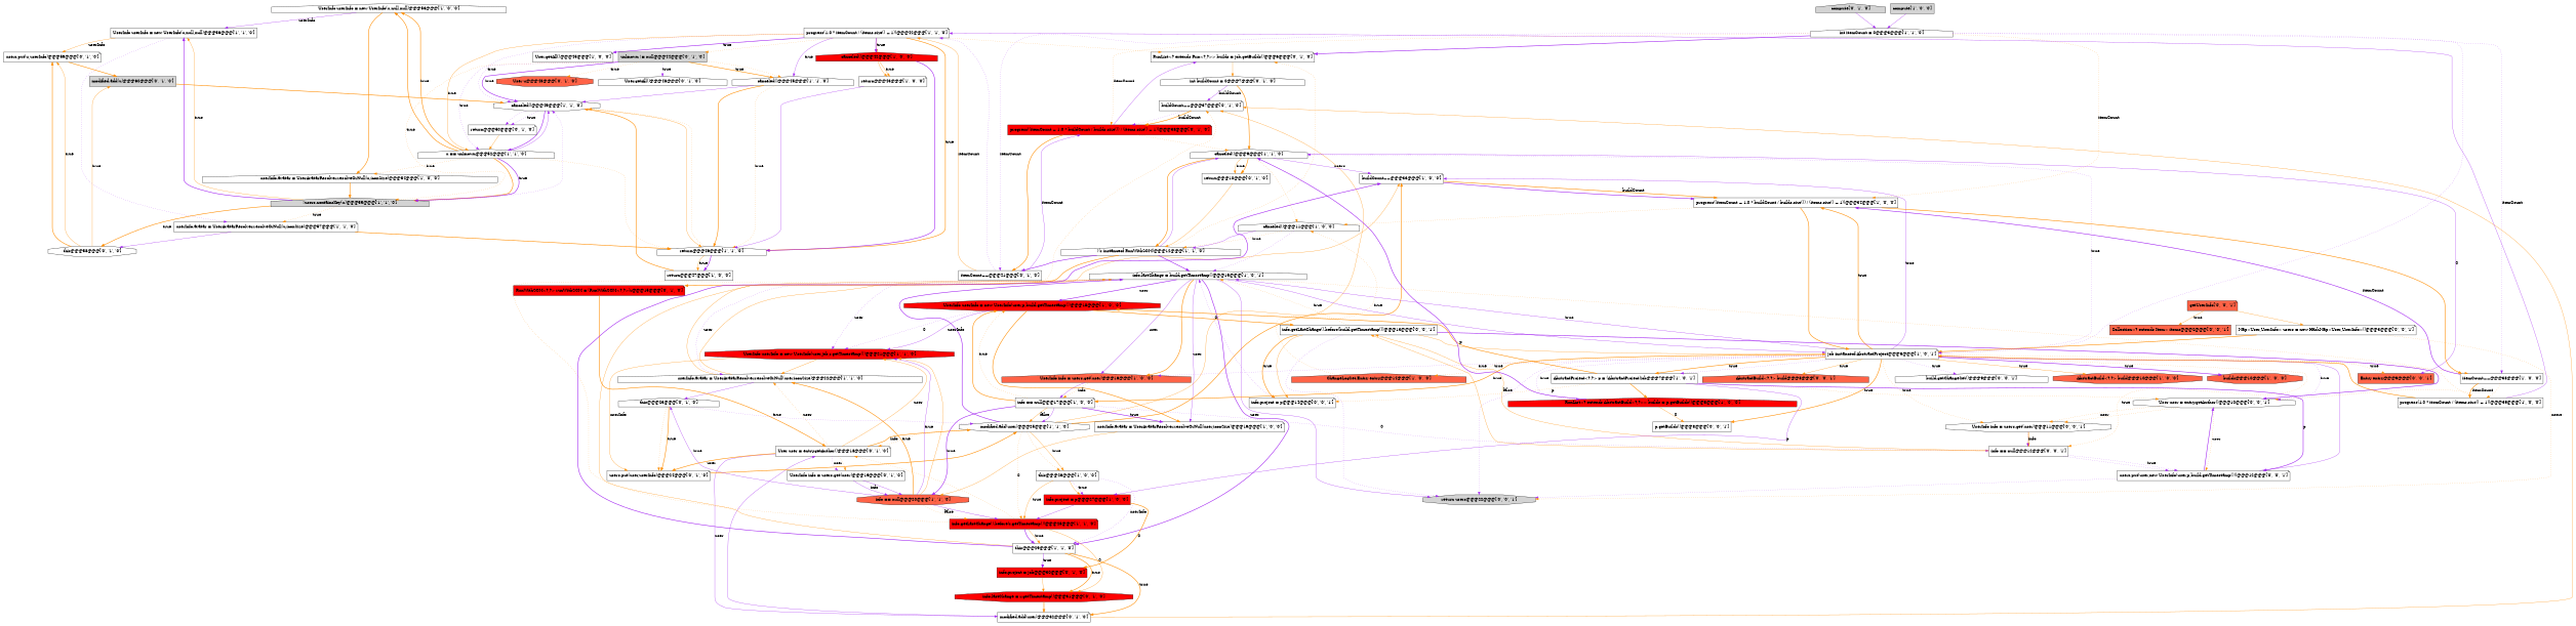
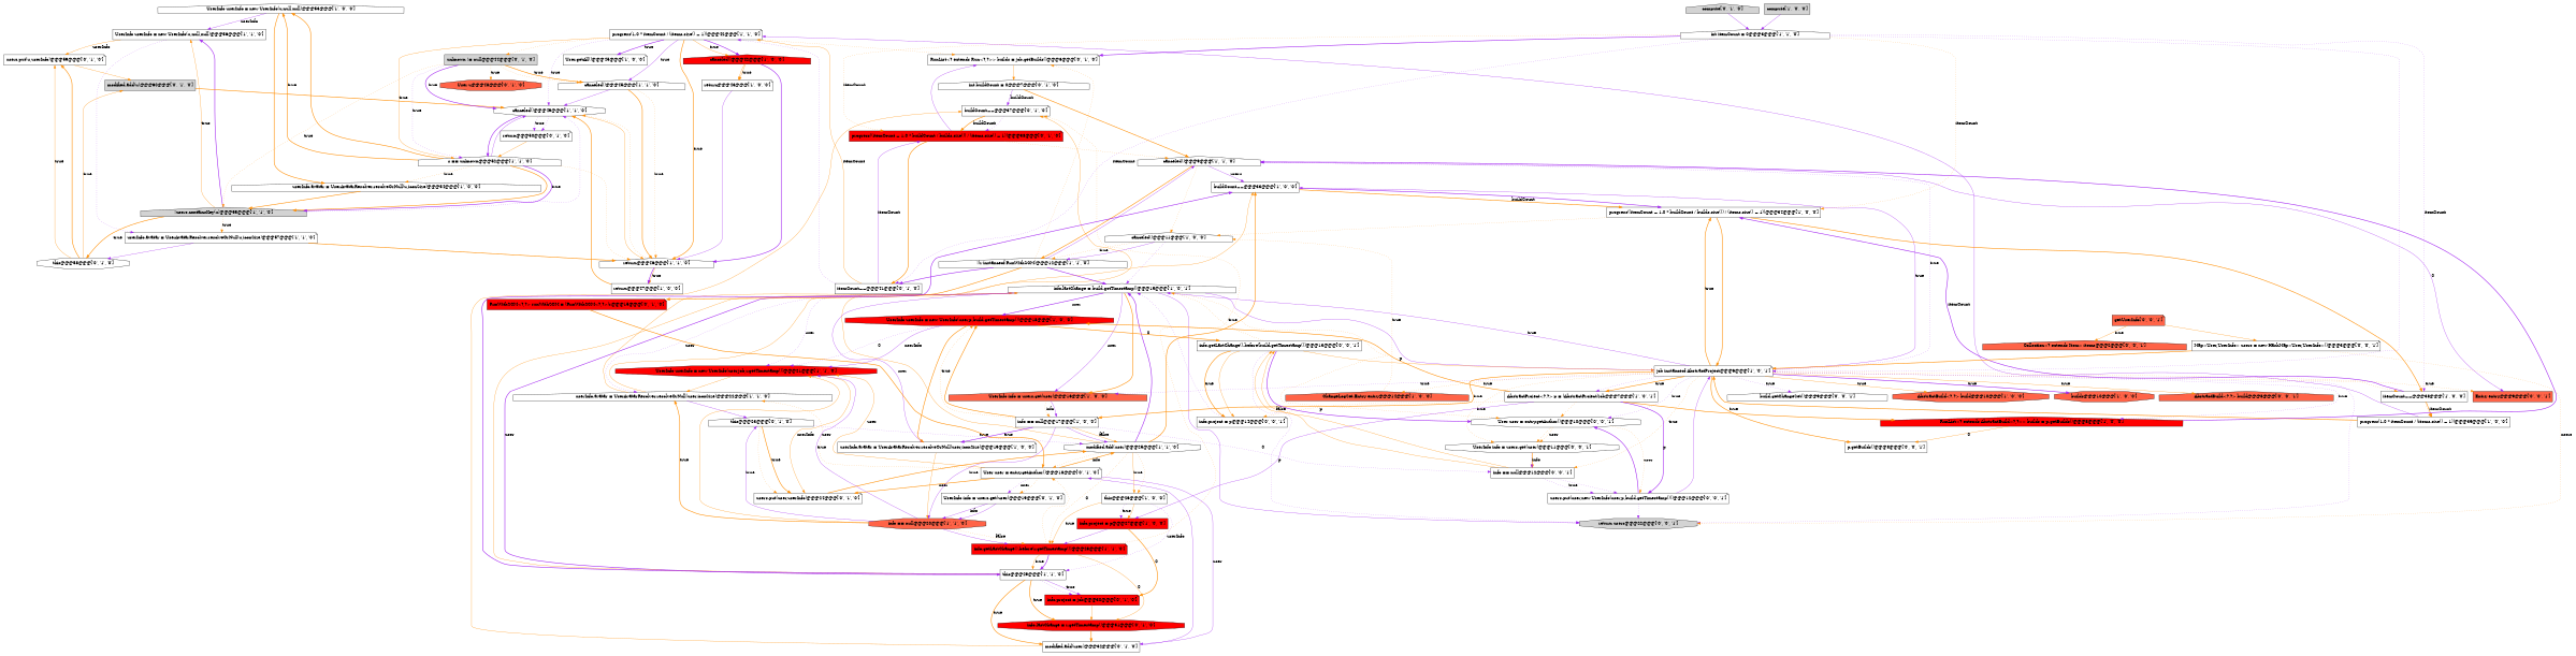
  digraph {
    node [fillcolor=white shape=note style=filled]
    edge [color=darkorange style=solid]
    n1 [label="UserInfo userInfo = new UserInfo(u,null,null)@@@53@@@['1', '0', '0']" shape=house]
    n2 [label="UserInfo userInfo = new UserInfo(u,null,null)@@@56@@@['1', '1', '0']" shape=box]
    n3 [label="userInfo.avatar = UserAvatarResolver.resolveOrNull(u,iconSize)@@@54@@@['1', '0', '0']" shape=house]
    n4 [label="users.put(u,userInfo)@@@59@@@['0', '1', '0']"]
    n5 [label="userInfo.avatar = UserAvatarResolver.resolveOrNull(u,iconSize)@@@57@@@['1', '1', '0']"]
    n6 [fillcolor=lightgray label="!users.containsKey(u)@@@55@@@['1', '1', '0']" shape=house]
    n7 [fillcolor=lightgray label="modified.add(u)@@@60@@@['0', '1', '0']" shape=box]
    n8 [label="return@@@46@@@['1', '1', '0']" shape=house]
    n9 [label="this@@@58@@@['0', '1', '0']" shape=octagon]
    n10 [fillcolor=tomato label="AbstractBuild<?,?> build@@@8@@@['0', '0', '1']" shape=house]
    n11 [label="progress(1.0 * itemCount / (items.size() + 1))@@@42@@@['1', '1', '0']"]
    n12 [label="User.getAll()@@@45@@@['1', '0', '0']"]
    n13 [fillcolor=red label="canceled()@@@42@@@['1', '0', '0']" shape=house]
    n14 [fillcolor=lightgray label="unknown != null@@@44@@@['0', '1', '0']" shape=box]
    n15 [label="RunList<? extends Run<?,?>> builds = job.getBuilds()@@@6@@@['0', '1', '0']"]
    n16 [label="canceled()@@@45@@@['1', '1', '0']" shape=house]
    n17 [label="canceled()@@@49@@@['1', '1', '0']" shape=octagon]
    n18 [label="u == unknown@@@52@@@['1', '1', '0']" shape=house]
    n19 [label="return@@@47@@@['1', '0', '0']" shape=box]
    n20 [label="return@@@43@@@['1', '0', '0']"]
    n21 [fillcolor=tomato label="User u@@@48@@@['0', '1', '0']" shape=octagon]
-   n22 [label="User.getAll()@@@48@@@['0', '1', '0']" shape=house]
    n23 [label="int buildCount = 0@@@7@@@['0', '1', '0']" shape=house]
    n24 [label="return@@@50@@@['0', '1', '0']"]
    n25 [label="User user = entry.getAuthor()@@@18@@@['0', '1', '0']"]
    n26 [fillcolor=red label="UserInfo userInfo = new UserInfo(user,job,r.getTimestamp())@@@21@@@['1', '1', '0']" shape=octagon]
    n27 [label="modified.add(user)@@@25@@@['1', '1', '0']" shape=octagon]
-   n28 [label="modified.add(user)@@@32@@@['0', '1', '0']"]
+   n28 [label="modified.add(user)@@@32@@@['0', '1', '0']" shape=box]
    n29 [label="UserInfo info = users.get(user)@@@19@@@['0', '1', '0']"]
    n30 [label="userInfo.avatar = UserAvatarResolver.resolveOrNull(user,iconSize)@@@22@@@['1', '1', '0']" shape=house]
    n31 [label="users.put(user,userInfo)@@@24@@@['0', '1', '0']"]
    n32 [label="info.lastChange = build.getTimestamp()@@@15@@@['1', '0', '1']" shape=house]
    n33 [label="this@@@26@@@['1', '0', '0']"]
    n34 [fillcolor=red label="info.getLastChange().before(r.getTimestamp())@@@28@@@['1', '1', '0']"]
    n35 [label="buildCount++@@@33@@@['1', '0', '0']"]
    n36 [label="buildCount++@@@37@@@['0', '1', '0']"]
    n37 [fillcolor=tomato label="info == null@@@20@@@['1', '1', '0']" shape=octagon]
    n38 [label="this@@@23@@@['0', '1', '0']" shape=house]
    n39 [label="canceled()@@@11@@@['1', '0', '0']" shape=house]
    n40 [label="!(r instanceof RunWithSCM)@@@12@@@['1', '1', '0']" shape=house]
    n41 [label="canceled()@@@9@@@['1', '1', '0']" shape=house]
    n42 [fillcolor=red label="RunWithSCM<?,?> runWithSCM = (RunWithSCM<?,?>)r@@@15@@@['0', '1', '0']"]
    n43 [label="itemCount++@@@41@@@['0', '1', '0']" shape=box]
    n44 [label="userInfo.avatar = UserAvatarResolver.resolveOrNull(user,iconSize)@@@19@@@['1', '0', '0']"]
    n45 [fillcolor=red label="UserInfo userInfo = new UserInfo(user,p,build.getTimestamp())@@@18@@@['1', '0', '0']" shape=octagon]
    n46 [label="this@@@29@@@['1', '1', '0']"]
    n47 [label="job instanceof AbstractProject@@@6@@@['1', '0', '1']"]
    n48 [fillcolor=tomato label="UserInfo info = users.get(user)@@@16@@@['1', '0', '0']" shape=house]
    n49 [label="User user = entry.getAuthor()@@@10@@@['0', '0', '1']" shape=octagon]
    n50 [fillcolor=lightgray label="return users@@@22@@@['0', '0', '1']" shape=octagon]
    n51 [label="info == null@@@17@@@['1', '0', '0']"]
    n52 [label="info == null@@@12@@@['0', '0', '1']" shape=box]
    n53 [label="info.getLastChange().before(build.getTimestamp())@@@13@@@['0', '0', '1']" shape=box]
    n54 [label="users.put(user,new UserInfo(user,p,build.getTimestamp()))@@@12@@@['0', '0', '1']"]
    n55 [fillcolor=red label="info.project = p@@@27@@@['1', '0', '0']" shape=box]
    n56 [fillcolor=red label="info.project = job@@@30@@@['0', '1', '0']"]
    n57 [fillcolor=red label="info.lastChange = r.getTimestamp()@@@31@@@['0', '1', '0']" shape=octagon]
    n58 [label="progress(1.0 * itemCount / (items.size() + 1))@@@39@@@['1', '0', '0']" shape=box]
    n59 [fillcolor=tomato label="Entry entry@@@9@@@['0', '0', '1']" shape=box]
    n60 [fillcolor=tomato label="ChangeLogSet.Entry entry@@@14@@@['1', '0', '0']" shape=house]
    n61 [label="itemCount++@@@38@@@['1', '0', '0']" shape=box]
    n62 [label="progress((itemCount + 1.0 * buildCount / builds.size()) / (items.size() + 1))@@@34@@@['1', '0', '0']" shape=box]
    n63 [label="p.getBuilds()@@@8@@@['0', '0', '1']" shape=box]
    n64 [label="build.getChangeSet()@@@9@@@['0', '0', '1']" shape=house]
    n65 [fillcolor=tomato label="AbstractBuild<?,?> build@@@10@@@['1', '0', '0']" shape=octagon]
    n66 [label="UserInfo info = users.get(user)@@@11@@@['0', '0', '1']" shape=octagon]
    n67 [label="AbstractProject<?,?> p = (AbstractProject)job@@@7@@@['1', '0', '1']" shape=box]
    n68 [fillcolor=red label="RunList<? extends AbstractBuild<?,?>> builds = p.getBuilds()@@@8@@@['1', '0', '0']" shape=house]
    n69 [fillcolor=tomato label="builds@@@10@@@['1', '0', '0']" shape=octagon]
-   n70 [label="return@@@10@@@['0', '1', '0']" shape=box]
    n71 [fillcolor=tomato label="getUserInfo['0', '0', '1']"]
    n72 [label="Map<User,UserInfo> users = new HashMap<User,UserInfo>()@@@3@@@['0', '0', '1']"]
-   n73 [fillcolor=tomato label="Collection<? extends Item> items@@@2@@@['0', '0', '1']" shape=box]
+   n73 [fillcolor=tomato label="Collection<? extends Item> items@@@2@@@['0', '0', '1']" shape=house]
    n74 [fillcolor=red label="progress((itemCount + 1.0 * buildCount / builds.size()) / (items.size() + 1))@@@38@@@['0', '1', '0']"]
    n75 [label="info.project = p@@@14@@@['0', '0', '1']"]
    n76 [fillcolor=lightgray label="compute['0', '1', '0']" shape=house]
    n77 [label="int itemCount = 0@@@3@@@['1', '1', '0']" shape=house]
    n78 [fillcolor=lightgray label="compute['1', '0', '0']" shape=box]
    n1 -> n2 [color=purple label=userInfo]
    n1 -> n3 [style=bold]
    n2 -> n4 [label=userInfo]
    n2 -> n5 [color=purple style=dotted]
    n3 -> n6 [style=bold]
-   n4 -> n7 [style=bold]
+   n4 -> n7
    n5 -> n8 [style=bold]
    n5 -> n9 [color=purple]
    n6 -> n2 [label=true]
    n6 -> n2 [color=purple style=bold]
    n6 -> n5 [label=true style=dotted]
    n6 -> n9 [label=true style=bold]
    n6 -> n17 [color=purple style=dotted]
    n7 -> n17 [style=bold]
    n8 -> n17 [style=dotted]
    n8 -> n19 [label=true]
    n8 -> n19 [color=purple style=bold]
    n9 -> n4 [label=true]
    n9 -> n4 [style=bold]
    n9 -> n7 [label=true]
    n11 -> n8 [label=true style=bold]
    n11 -> n12 [color=purple label=true style=bold]
    n11 -> n13 [label=true]
    n11 -> n13 [color=purple style=bold]
    n11 -> n14 [style=dotted]
    n11 -> n15 [style=dotted]
    n11 -> n16 [color=purple label=true]
    n11 -> n17 [color=purple label=true style=dotted]
    n11 -> n18 [label=true]
    n13 -> n8 [color=purple style=bold]
    n13 -> n20 [label=true]
    n13 -> n20
    n14 -> n6 [label=true style=dotted]
    n14 -> n16 [label=true style=bold]
    n14 -> n16 [style=dotted]
    n14 -> n17 [color=purple label=true style=bold]
    n14 -> n18 [color=purple label=true style=dotted]
    n14 -> n21 [label=true style=dotted]
-   n14 -> n22 [color=purple label=true style=dotted]
    n15 -> n23
    n16 -> n8 [label=true style=dotted]
    n16 -> n8 [style=bold]
    n16 -> n17 [color=purple]
    n17 -> n8
    n17 -> n18 [color=purple style=bold]
    n17 -> n24 [color=purple style=dotted]
    n17 -> n24 [color=purple label=true style=dotted]
    n18 -> n1 [label=true style=bold]
    n18 -> n1 [style=bold]
    n18 -> n3 [label=true style=dotted]
    n18 -> n6 [style=bold]
    n18 -> n6 [color=purple label=true style=bold]
    n18 -> n8 [style=dotted]
    n18 -> n17 [color=purple]
    n19 -> n17 [style=bold]
    n20 -> n8 [color=purple]
    n23 -> n36 [color=purple label=buildCount]
    n23 -> n41 [style=bold]
    n24 -> n18
    n25 -> n26 [label=user]
    n25 -> n27 [label=info style=bold]
    n25 -> n28 [color=purple label=user]
    n25 -> n29 [color=purple label=user style=dotted]
    n25 -> n29 [style=dotted]
    n25 -> n30 [label=user style=dotted]
    n25 -> n31 [label=user style=bold]
    n26 -> n30
    n26 -> n31 [label=userInfo]
    n27 -> n25 [style=dotted]
    n27 -> n32 [color=purple style=bold]
    n27 -> n33 [label=true]
    n27 -> n33 [style=dotted]
    n27 -> n34 [label=0 style=dotted]
    n27 -> n35 [style=bold]
    n27 -> n36
    n28 -> n25 [color=purple]
    n28 -> n36
    n29 -> n37 [color=purple label=info]
    n29 -> n37 [color=purple]
    n30 -> n32
    n30 -> n35
    n30 -> n38 [color=purple]
    n31 -> n27 [style=bold]
    n32 -> n26 [color=purple label=user style=dotted]
    n32 -> n30 [color=purple label=user style=dotted]
    n32 -> n44 [color=purple label=user]
    n32 -> n45 [color=purple label=user style=bold]
    n32 -> n46 [color=purple label=user style=bold]
    n32 -> n47 [color=purple]
    n32 -> n48 [style=bold]
    n32 -> n48 [color=purple label=user]
    n32 -> n49 [style=dotted]
    n32 -> n50 [color=purple]
    n33 -> n34 [label=true]
    n33 -> n46 [color=purple label=userInfo style=dotted]
    n33 -> n55 [color=purple label=true style=dotted]
    n33 -> n55
    n34 -> n25 [style=dotted]
    n34 -> n36 [style=dotted]
    n34 -> n46 [color=purple style=bold]
    n34 -> n46 [label=true]
    n34 -> n57 [label=0]
    n35 -> n62 [label=buildCount style=bold]
    n35 -> n62 [color=purple style=bold]
    n36 -> n74 [label=buildCount style=bold]
    n36 -> n74 [color=purple style=dotted]
    n37 -> n26 [color=purple label=true]
    n37 -> n26
    n37 -> n30 [label=true style=bold]
    n37 -> n34 [color=purple]
    n37 -> n34 [label=false style=dotted]
    n37 -> n38 [color=purple label=true]
    n38 -> n27 [color=purple label=true style=dotted]
    n38 -> n31 [style=dotted]
    n38 -> n31 [label=true style=bold]
    n39 -> n32 [color=purple style=dotted]
    n39 -> n40 [color=purple]
    n39 -> n40 [label=true style=dotted]
    n40 -> n15 [style=dotted]
    n40 -> n32 [color=purple style=bold]
    n40 -> n41 [color=purple]
    n40 -> n42 [style=bold]
    n40 -> n43 [color=purple style=bold]
    n41 -> n35 [color=purple label=users]
    n41 -> n39 [style=dotted]
    n41 -> n40 [style=bold]
    n41 -> n59 [color=purple label=0]
-   n41 -> n70 [label=true]
-   n41 -> n70 [style=bold]
    n42 -> n25 [style=bold]
    n43 -> n11 [color=purple style=dotted]
    n43 -> n11 [label=itemCount]
    n43 -> n74 [color=purple label=itemCount]
    n44 -> n37
    n45 -> n26 [color=purple label=userInfo]
    n45 -> n26 [color=purple label=0 style=dotted]
    n45 -> n44 [style=bold]
    n45 -> n53 [label=0 style=bold]
    n46 -> n28 [label=true style=bold]
    n46 -> n32
    n46 -> n35 [color=purple style=bold]
    n46 -> n56 [color=purple label=true]
    n46 -> n56 [color=purple style=dotted]
    n46 -> n57 [label=true style=bold]
    n47 -> n10 [label=true]
    n47 -> n32 [color=purple label=true]
    n47 -> n35 [color=purple label=true]
    n47 -> n41 [color=purple label=true style=dotted]
    n47 -> n48 [color=purple label=true style=dotted]
    n47 -> n49 [color=purple label=true style=dotted]
    n47 -> n50 [color=purple style=dotted]
    n47 -> n51 [label=true style=bold]
    n47 -> n52 [label=true style=dotted]
    n47 -> n59 [label=true style=dotted]
    n47 -> n60 [label=true style=dotted]
    n47 -> n61 [style=dotted]
    n47 -> n62 [label=true style=bold]
    n47 -> n63 [label=true style=bold]
    n47 -> n64 [color=purple label=true style=dotted]
    n47 -> n65 [label=true]
    n47 -> n66 [label=true style=dotted]
    n47 -> n67 [label=true style=bold]
    n47 -> n67 [color=purple style=dotted]
    n47 -> n68 [color=purple label=true style=dotted]
    n47 -> n69 [color=purple label=true style=bold]
    n48 -> n51 [label=info style=dotted]
    n48 -> n51 [color=purple]
    n49 -> n54 [label=user style=dotted]
    n49 -> n66 [style=dotted]
    n49 -> n66 [label=user style=dotted]
    n51 -> n27 [label=false]
    n51 -> n27 [color=purple]
-   n51 -> n37 [color=purple label=true style=bold]
+   n51 -> n37 [color=purple label=true]
    n51 -> n44 [color=purple label=true style=bold]
    n51 -> n45 [style=bold]
    n51 -> n45 [label=true style=dotted]
    n51 -> n52 [color=purple label=0 style=dotted]
    n52 -> n53
    n52 -> n53 [label=false]
    n52 -> n54 [color=purple style=dotted]
    n52 -> n54 [color=purple label=true style=dotted]
    n53 -> n32 [label=true style=dotted]
    n53 -> n47
    n53 -> n49 [color=purple style=bold]
    n53 -> n50 [color=purple style=dotted]
    n53 -> n75 [label=true style=bold]
    n53 -> n75
    n54 -> n47 [color=purple]
    n54 -> n49 [color=purple style=bold]
    n54 -> n50 [color=purple style=dotted]
    n55 -> n34 [color=purple]
    n55 -> n56 [label=0 style=bold]
    n56 -> n57
    n57 -> n28 [style=bold]
    n58 -> n11 [color=purple]
    n58 -> n47 [style=bold]
    n60 -> n39 [label=true style=dotted]
    n61 -> n58 [style=dotted]
    n61 -> n58 [label=itemCount style=bold]
    n61 -> n62 [color=purple label=itemCount style=bold]
    n62 -> n39 [style=dotted]
    n62 -> n47 [style=bold]
    n62 -> n61 [style=bold]
    n66 -> n52 [label=info style=bold]
    n66 -> n52 [color=purple style=dotted]
    n67 -> n45 [label=p style=bold]
    n67 -> n49 [style=dotted]
    n67 -> n54 [color=purple label=p style=bold]
    n67 -> n55 [color=purple label=p]
    n67 -> n68 [style=bold]
    n67 -> n75 [label=p style=dotted]
    n68 -> n41 [color=purple style=bold]
    n68 -> n63 [label=0]
-   n70 -> n40
    n71 -> n72
    n71 -> n73 [label=true]
    n72 -> n47 [style=bold]
    n72 -> n50 [label=users style=dotted]
    n74 -> n15 [color=purple]
    n74 -> n41 [style=dotted]
    n74 -> n43 [style=bold]
    n75 -> n32 [color=purple style=dotted]
    n76 -> n77 [color=purple]
    n77 -> n15 [color=purple style=bold]
    n77 -> n43 [color=purple label=itemCount style=dotted]
    n77 -> n47 [color=purple style=dotted]
    n77 -> n61 [color=purple label=itemCount style=dotted]
    n77 -> n62 [label=itemCount style=dotted]
    n77 -> n74 [label=itemCount style=dotted]
    n78 -> n77 [color=purple]
  }
